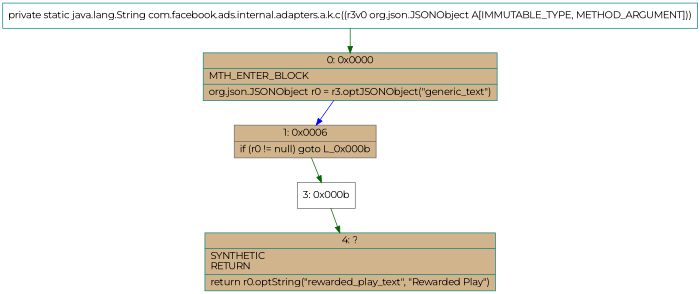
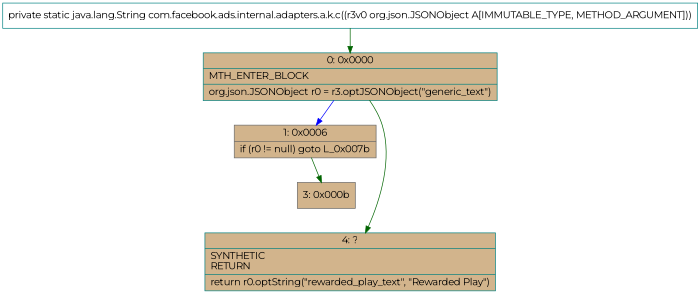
  digraph {
    fontname=Montserrat
    node [color=teal fillcolor=tan fontname=Montserrat shape=record style=filled]
    edge [color=darkgreen fontname=Montserrat]
    n1 [label="{0\:\ 0x0000|MTH_ENTER_BLOCK\l|org.json.JSONObject r0 = r3.optJSONObject(\"generic_text\")\l}"]
-   n2 [color=gray40 label="{1\:\ 0x0006|if (r0 != null) goto L_0x000b\l}"]
-   n3 [color=gray40 fillcolor=white label="{3\:\ 0x000b}"]
+   n2 [color=gray40 label="{1\:\ 0x0006|if (r0 != null) goto L_0x007b\l}"]
+   n3 [color=gray40 label="{3\:\ 0x000b}"]
    n4 [label="{4\:\ ?|SYNTHETIC\lRETURN\l|return r0.optString(\"rewarded_play_text\", \"Rewarded Play\")\l}"]
    n5 [fillcolor=white label="{private static java.lang.String com.facebook.ads.internal.adapters.a.k.c((r3v0 org.json.JSONObject A[IMMUTABLE_TYPE, METHOD_ARGUMENT])) }"]
    n1 -> n2 [color=blue]
    n2 -> n3
-   n3 -> n4
+   n1 -> n4
    n5 -> n1
  }
